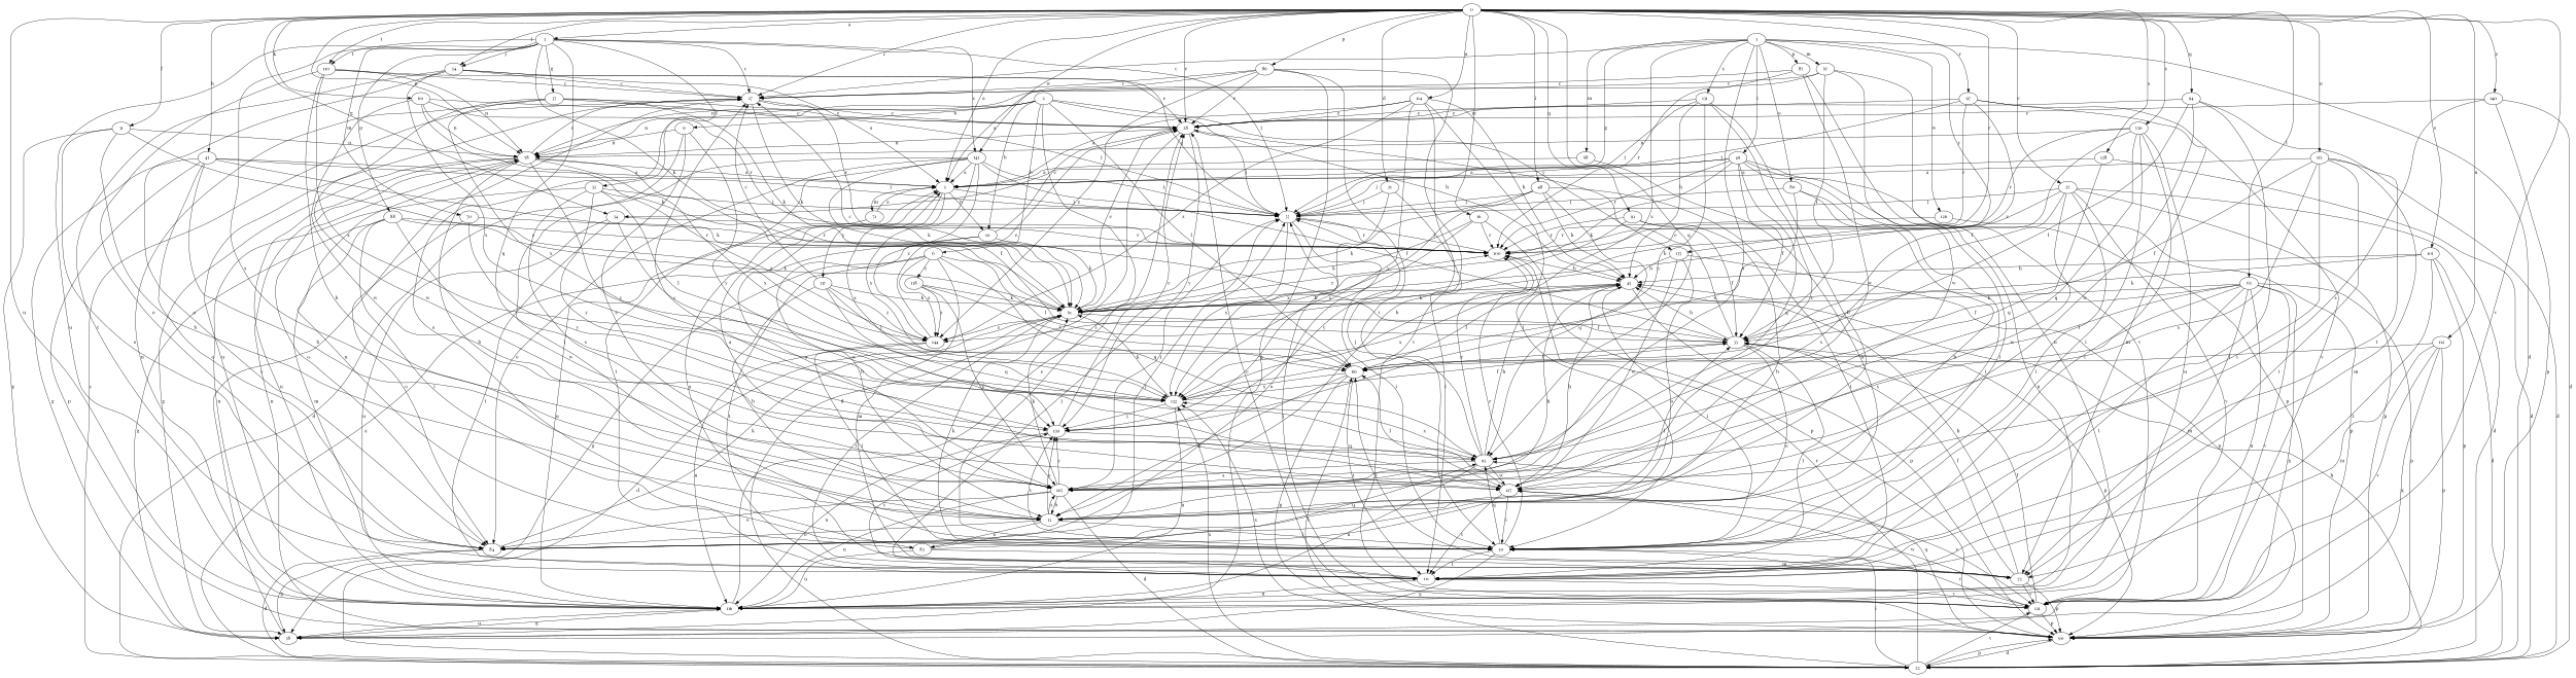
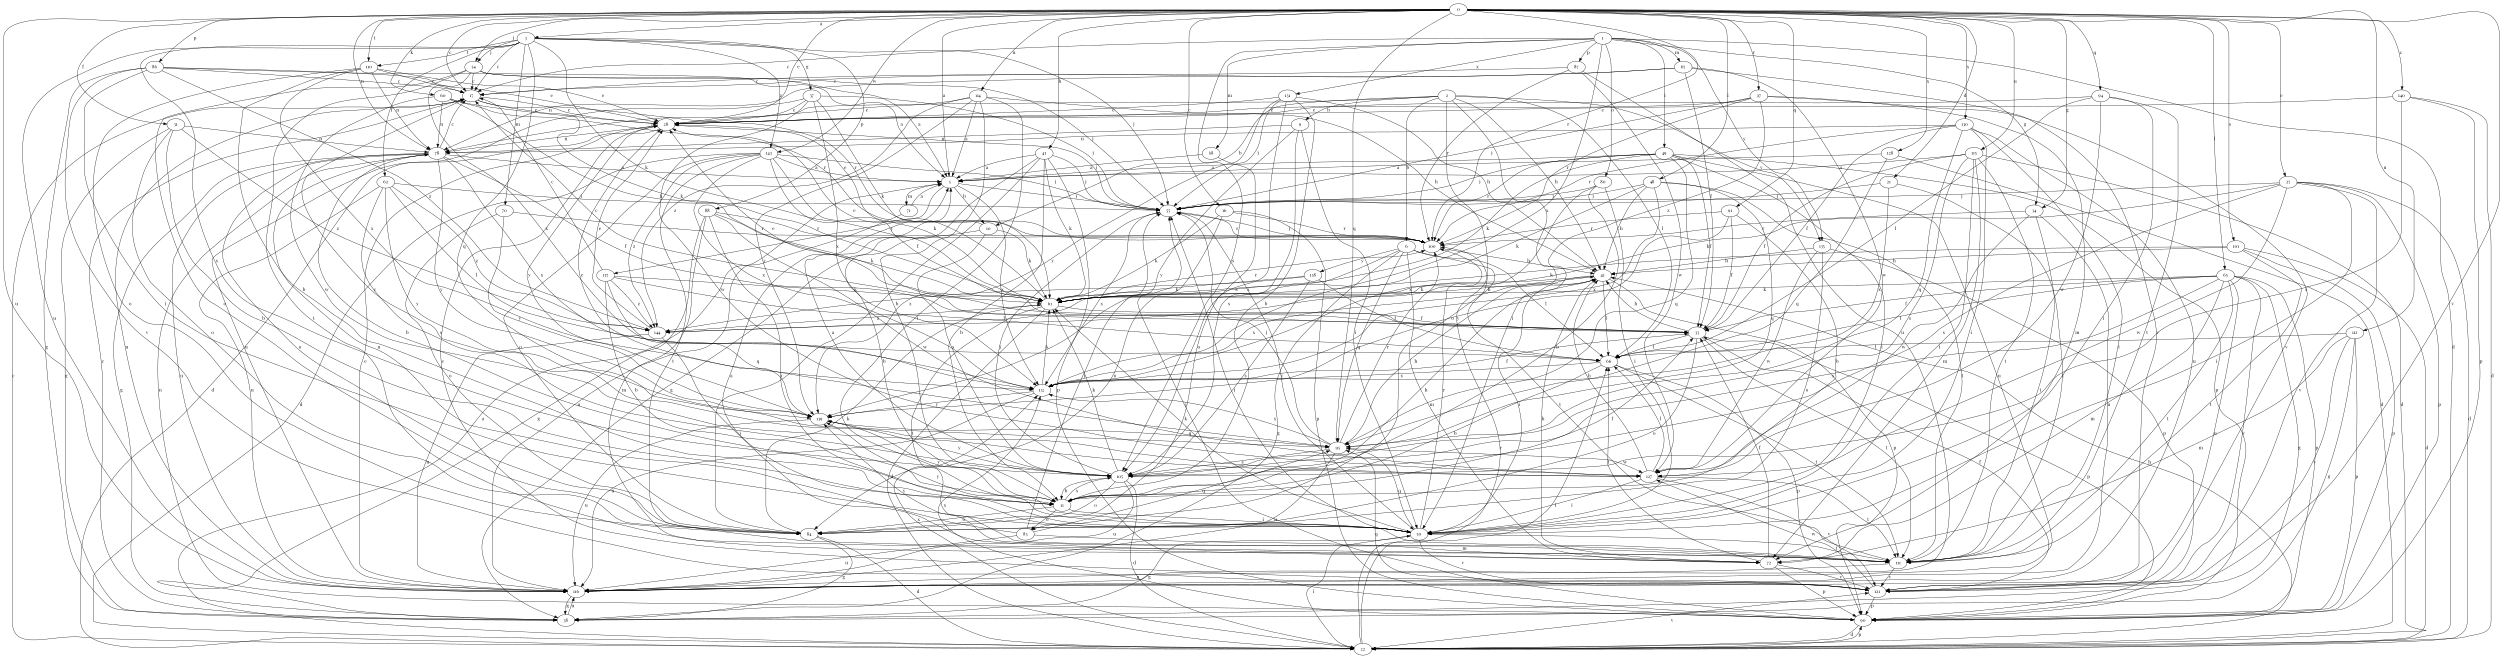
  strict digraph {
    fontname="Playfair Display"
    node [fontname="Playfair Display"]
    edge [fontname="Playfair Display"]
    0
    3
    5
    16
    17
    21
    27
    28
    31
    34
    43
    48
    54
    60
    65
    78
    86
    91
    94
    95
    97
    100
    101
    110
    112
    114
    115
    116
    121
    128
    130
    140
    143
    105
-   32
+   32 [label=62]
    37
    55
    61
    70
    88
    132
    10
    71
    137
    84
    90
    111
    22
    50
    127
    139
    38
    144
    11
    45
    66
    72
    33
    1
    49
    67
    68
    80
    87
-   126
    131
    135
    2
    6
    9
    83
    138
    0 -> 3 [label=a]
    0 -> 5 [label=a]
    0 -> 16 [label=c]
    0 -> 17 [label=c]
    0 -> 21 [label=d]
    0 -> 27 [label=e]
    0 -> 28 [label=e]
    0 -> 31 [label=f]
    0 -> 34 [label=g]
    0 -> 43 [label=h]
    0 -> 48 [label=i]
    0 -> 54 [label=j]
    0 -> 60 [label=k]
    0 -> 65 [label=l]
    0 -> 78 [label=n]
    0 -> 86 [label=p]
    0 -> 91 [label=q]
    0 -> 94 [label=q]
    0 -> 95 [label=q]
    0 -> 97 [label=r]
    0 -> 100 [label=r]
    0 -> 101 [label=s]
    0 -> 110 [label=t]
    0 -> 112 [label=u]
    0 -> 114 [label=u]
    0 -> 115 [label=u]
    0 -> 116 [label=u]
    0 -> 121 [label=v]
    0 -> 128 [label=x]
    0 -> 130 [label=x]
    0 -> 140 [label=z]
    0 -> 143 [label=w]
    3 -> 17 [label=c]
    3 -> 54 [label=j]
    3 -> 95 [label=q]
    3 -> 110 [label=t]
    3 -> 116 [label=u]
    3 -> 143 [label=z]
    3 -> 105 [label=s]
    3 -> 32 [label=f]
    3 -> 37 [label=g]
    3 -> 55 [label=j]
    3 -> 61 [label=k]
    3 -> 70 [label=m]
    3 -> 88 [label=p]
    5 -> 55 [label=j]
    5 -> 132 [label=x]
    5 -> 10 [label=b]
    5 -> 71 [label=m]
    5 -> 137 [label=y]
    16 -> 100 [label=r]
    16 -> 61 [label=k]
    16 -> 84 [label=o]
    16 -> 90 [label=p]
    17 -> 28 [label=e]
    17 -> 100 [label=r]
    17 -> 116 [label=u]
    17 -> 61 [label=k]
    21 -> 55 [label=j]
    21 -> 132 [label=x]
    21 -> 111 [label=t]
    27 -> 121 [label=v]
    27 -> 105 [label=s]
    27 -> 55 [label=j]
    27 -> 61 [label=k]
    27 -> 90 [label=p]
    27 -> 22 [label=d]
    27 -> 50 [label=i]
    27 -> 127 [label=w]
    28 -> 78 [label=n]
    28 -> 55 [label=j]
    28 -> 22 [label=d]
    28 -> 139 [label=y]
    31 -> 78 [label=n]
    31 -> 84 [label=o]
    31 -> 38 [label=g]
    31 -> 144 [label=z]
    31 -> 11 [label=b]
    34 -> 100 [label=r]
    34 -> 116 [label=u]
    34 -> 111 [label=t]
    34 -> 127 [label=w]
    43 -> 5 [label=a]
    43 -> 55 [label=j]
    43 -> 61 [label=k]
    43 -> 84 [label=o]
    43 -> 90 [label=p]
    43 -> 38 [label=g]
    43 -> 11 [label=b]
    48 -> 95 [label=q]
    48 -> 55 [label=j]
    48 -> 61 [label=k]
    48 -> 132 [label=x]
    48 -> 111 [label=t]
    48 -> 45 [label=h]
    54 -> 5 [label=a]
    54 -> 17 [label=c]
    54 -> 55 [label=j]
    54 -> 132 [label=x]
    54 -> 84 [label=o]
    54 -> 111 [label=t]
    60 -> 28 [label=e]
    60 -> 78 [label=n]
    60 -> 100 [label=r]
    60 -> 61 [label=k]
    60 -> 127 [label=w]
    65 -> 116 [label=u]
    65 -> 121 [label=v]
    65 -> 105 [label=s]
    65 -> 61 [label=k]
    65 -> 90 [label=p]
    65 -> 111 [label=t]
    65 -> 38 [label=g]
    65 -> 66 [label=l]
    65 -> 72 [label=m]
    65 -> 33 [label=f]
    78 -> 5 [label=a]
    78 -> 17 [label=c]
    78 -> 116 [label=u]
    78 -> 132 [label=x]
    78 -> 84 [label=o]
    78 -> 139 [label=y]
    78 -> 38 [label=g]
    78 -> 11 [label=b]
    78 -> 33 [label=f]
    86 -> 5 [label=a]
    86 -> 17 [label=c]
    86 -> 28 [label=e]
    86 -> 121 [label=v]
    86 -> 50 [label=i]
    86 -> 38 [label=g]
    86 -> 144 [label=z]
    91 -> 100 [label=r]
    91 -> 139 [label=y]
    91 -> 11 [label=b]
    91 -> 33 [label=f]
    94 -> 28 [label=e]
    94 -> 111 [label=t]
    94 -> 50 [label=i]
    94 -> 127 [label=w]
    94 -> 66 [label=l]
    95 -> 100 [label=r]
    95 -> 116 [label=u]
    95 -> 105 [label=s]
    95 -> 55 [label=j]
    95 -> 132 [label=x]
    95 -> 127 [label=w]
    95 -> 45 [label=h]
    97 -> 28 [label=e]
    97 -> 100 [label=r]
    97 -> 121 [label=v]
    97 -> 55 [label=j]
    97 -> 144 [label=z]
    97 -> 72 [label=m]
    100 -> 55 [label=j]
    100 -> 45 [label=h]
    101 -> 61 [label=k]
    101 -> 90 [label=p]
    101 -> 111 [label=t]
    101 -> 22 [label=d]
    101 -> 45 [label=h]
    110 -> 17 [label=c]
    110 -> 28 [label=e]
    110 -> 78 [label=n]
    110 -> 132 [label=x]
    110 -> 84 [label=o]
    110 -> 11 [label=b]
    112 -> 121 [label=v]
    112 -> 90 [label=p]
    112 -> 38 [label=g]
    112 -> 66 [label=l]
    112 -> 72 [label=m]
    114 -> 5 [label=a]
    114 -> 28 [label=e]
    114 -> 50 [label=i]
    114 -> 139 [label=y]
    114 -> 144 [label=z]
    114 -> 11 [label=b]
    114 -> 45 [label=h]
    115 -> 5 [label=a]
    115 -> 105 [label=s]
    115 -> 111 [label=t]
    115 -> 22 [label=d]
    115 -> 50 [label=i]
    115 -> 72 [label=m]
    115 -> 33 [label=f]
    116 -> 28 [label=e]
    116 -> 38 [label=g]
    121 -> 28 [label=e]
    121 -> 55 [label=j]
    121 -> 90 [label=p]
    121 -> 127 [label=w]
    121 -> 33 [label=f]
    128 -> 5 [label=a]
    128 -> 95 [label=q]
    128 -> 22 [label=d]
    130 -> 78 [label=n]
    130 -> 95 [label=q]
    130 -> 100 [label=r]
    130 -> 116 [label=u]
    130 -> 111 [label=t]
    130 -> 50 [label=i]
    130 -> 33 [label=f]
    140 -> 28 [label=e]
    140 -> 105 [label=s]
    140 -> 90 [label=p]
    140 -> 22 [label=d]
    143 -> 5 [label=a]
    143 -> 55 [label=j]
    143 -> 61 [label=k]
    143 -> 132 [label=x]
    143 -> 84 [label=o]
    143 -> 111 [label=t]
    143 -> 22 [label=d]
    143 -> 144 [label=z]
    143 -> 33 [label=f]
    105 -> 5 [label=a]
    105 -> 116 [label=u]
    105 -> 55 [label=j]
    105 -> 61 [label=k]
    105 -> 84 [label=o]
    105 -> 22 [label=d]
    105 -> 139 [label=y]
    105 -> 11 [label=b]
    32 -> 116 [label=u]
    32 -> 105 [label=s]
    32 -> 55 [label=j]
    32 -> 139 [label=y]
    32 -> 144 [label=z]
    32 -> 66 [label=l]
    37 -> 28 [label=e]
    37 -> 116 [label=u]
    37 -> 55 [label=j]
    37 -> 61 [label=k]
    37 -> 132 [label=x]
    37 -> 127 [label=w]
    55 -> 100 [label=r]
    55 -> 132 [label=x]
    55 -> 50 [label=i]
    61 -> 28 [label=e]
    61 -> 100 [label=r]
    61 -> 111 [label=t]
    61 -> 22 [label=d]
    61 -> 144 [label=z]
    61 -> 45 [label=h]
    61 -> 33 [label=f]
    70 -> 100 [label=r]
    70 -> 84 [label=o]
    70 -> 139 [label=y]
    88 -> 100 [label=r]
    88 -> 61 [label=k]
    88 -> 50 [label=i]
    88 -> 127 [label=w]
    88 -> 38 [label=g]
    88 -> 72 [label=m]
    132 -> 116 [label=u]
    132 -> 61 [label=k]
    132 -> 139 [label=y]
    132 -> 33 [label=f]
    10 -> 28 [label=e]
    10 -> 105 [label=s]
    10 -> 61 [label=k]
    10 -> 11 [label=b]
    71 -> 5 [label=a]
    71 -> 116 [label=u]
    137 -> 17 [label=c]
    137 -> 95 [label=q]
    137 -> 61 [label=k]
    137 -> 144 [label=z]
    137 -> 11 [label=b]
    137 -> 66 [label=l]
    84 -> 61 [label=k]
    84 -> 22 [label=d]
    84 -> 38 [label=g]
    90 -> 78 [label=n]
    90 -> 95 [label=q]
    90 -> 132 [label=x]
    90 -> 22 [label=d]
    111 -> 116 [label=u]
    111 -> 121 [label=v]
    111 -> 55 [label=j]
    111 -> 139 [label=y]
    22 -> 5 [label=a]
    22 -> 17 [label=c]
    22 -> 100 [label=r]
    22 -> 121 [label=v]
    22 -> 132 [label=x]
    22 -> 90 [label=p]
    22 -> 50 [label=i]
    22 -> 45 [label=h]
    22 -> 66 [label=l]
    50 -> 95 [label=q]
    50 -> 100 [label=r]
    50 -> 121 [label=v]
    50 -> 61 [label=k]
    50 -> 111 [label=t]
    50 -> 139 [label=y]
    50 -> 38 [label=g]
    127 -> 17 [label=c]
    127 -> 121 [label=v]
    127 -> 111 [label=t]
    127 -> 50 [label=i]
    127 -> 45 [label=h]
    127 -> 66 [label=l]
    139 -> 28 [label=e]
    139 -> 95 [label=q]
    139 -> 116 [label=u]
    38 -> 17 [label=c]
    38 -> 116 [label=u]
    144 -> 28 [label=e]
    144 -> 116 [label=u]
    144 -> 50 [label=i]
    11 -> 105 [label=s]
    11 -> 84 [label=o]
    11 -> 50 [label=i]
    11 -> 139 [label=y]
    11 -> 45 [label=h]
    11 -> 33 [label=f]
    11 -> 83 [label=o]
    45 -> 61 [label=k]
    45 -> 132 [label=x]
    45 -> 90 [label=p]
    45 -> 50 [label=i]
    45 -> 66 [label=l]
    66 -> 132 [label=x]
    66 -> 90 [label=p]
    66 -> 111 [label=t]
    66 -> 11 [label=b]
    72 -> 5 [label=a]
    72 -> 121 [label=v]
    72 -> 90 [label=p]
    72 -> 45 [label=h]
    72 -> 66 [label=l]
    72 -> 33 [label=f]
    33 -> 17 [label=c]
    33 -> 28 [label=e]
    33 -> 84 [label=o]
    33 -> 90 [label=p]
    33 -> 111 [label=t]
    33 -> 45 [label=h]
    33 -> 66 [label=l]
    1 -> 17 [label=c]
    1 -> 34 [label=g]
    1 -> 105 [label=s]
    1 -> 132 [label=x]
    1 -> 22 [label=d]
    1 -> 49 [label=i]
    1 -> 67 [label=m]
    1 -> 68 [label=m]
    1 -> 80 [label=o]
    1 -> 87 [label=p]
-   1 -> 126 [label=w]
    1 -> 131 [label=x]
    1 -> 135 [label=y]
    49 -> 5 [label=a]
    49 -> 95 [label=q]
    49 -> 100 [label=r]
    49 -> 116 [label=u]
    49 -> 55 [label=j]
    49 -> 61 [label=k]
    49 -> 90 [label=p]
    49 -> 50 [label=i]
    49 -> 33 [label=f]
    67 -> 17 [label=c]
    67 -> 78 [label=n]
    67 -> 121 [label=v]
    67 -> 127 [label=w]
    67 -> 33 [label=f]
    68 -> 5 [label=a]
    68 -> 84 [label=o]
    80 -> 55 [label=j]
    80 -> 132 [label=x]
    80 -> 50 [label=i]
    80 -> 11 [label=b]
    87 -> 17 [label=c]
    87 -> 100 [label=r]
    87 -> 116 [label=u]
    87 -> 127 [label=w]
-   126 -> 100 [label=r]
-   126 -> 90 [label=p]
    131 -> 28 [label=e]
    131 -> 105 [label=s]
    131 -> 55 [label=j]
    131 -> 139 [label=y]
    131 -> 11 [label=b]
    131 -> 45 [label=h]
    135 -> 84 [label=o]
    135 -> 90 [label=p]
    135 -> 127 [label=w]
    135 -> 45 [label=h]
    2 -> 78 [label=n]
    2 -> 10 [label=b]
    2 -> 50 [label=i]
    2 -> 45 [label=h]
    2 -> 66 [label=l]
    2 -> 135 [label=y]
    2 -> 6 [label=b]
    2 -> 9 [label=b]
    2 -> 83 [label=o]
    6 -> 95 [label=q]
    6 -> 111 [label=t]
    6 -> 38 [label=g]
    6 -> 144 [label=z]
    6 -> 66 [label=l]
    6 -> 72 [label=m]
    6 -> 138 [label=y]
    9 -> 78 [label=n]
    9 -> 105 [label=s]
    9 -> 50 [label=i]
    9 -> 139 [label=y]
    83 -> 78 [label=n]
    83 -> 95 [label=q]
    83 -> 116 [label=u]
    83 -> 55 [label=j]
    83 -> 72 [label=m]
    138 -> 105 [label=s]
    138 -> 61 [label=k]
    138 -> 144 [label=z]
    138 -> 66 [label=l]
  }
